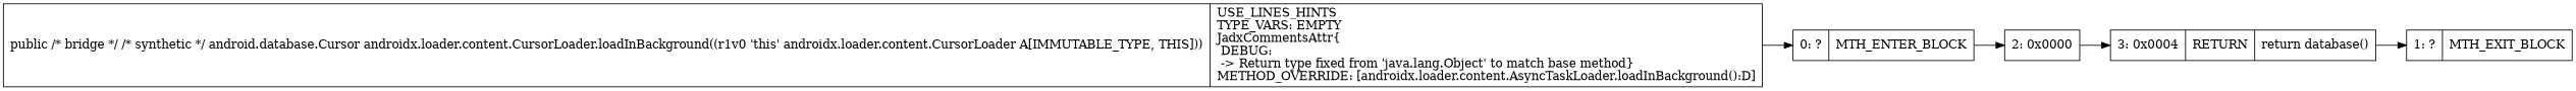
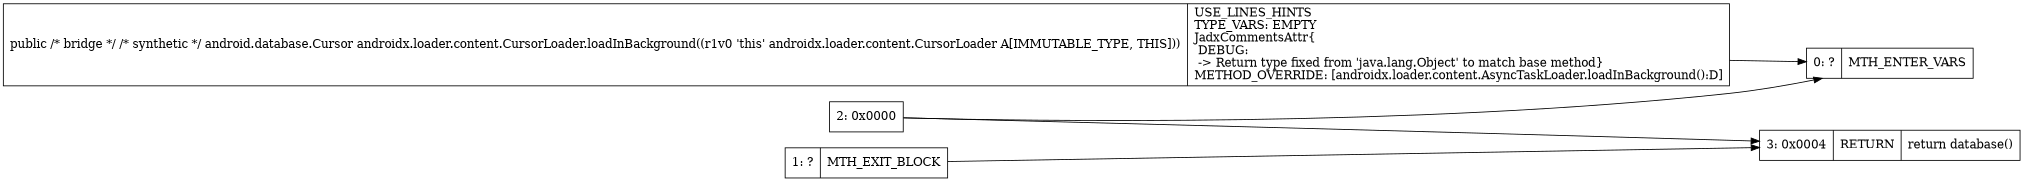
  digraph {
    rankdir=LR
    node [shape=record]
-   n1 [label="{0\:\ ?|MTH_ENTER_BLOCK\l}"]
+   n1 [label="{0\:\ ?|MTH_ENTER_VARS\l}"]
    n2 [label="{2\:\ 0x0000}"]
    n3 [label="{3\:\ 0x0004|RETURN\l|return database()\l}"]
    n4 [label="{1\:\ ?|MTH_EXIT_BLOCK\l}"]
    n5 [label="{public \/* bridge *\/ \/* synthetic *\/ android.database.Cursor androidx.loader.content.CursorLoader.loadInBackground((r1v0 'this' androidx.loader.content.CursorLoader A[IMMUTABLE_TYPE, THIS]))  | USE_LINES_HINTS\lTYPE_VARS: EMPTY\lJadxCommentsAttr\{\l DEBUG: \l \-\> Return type fixed from 'java.lang.Object' to match base method\}\lMETHOD_OVERRIDE: [androidx.loader.content.AsyncTaskLoader.loadInBackground():D]\l}"]
-   n1 -> n2
+   n2 -> n1
    n2 -> n3
-   n3 -> n4
+   n4 -> n3
    n5 -> n1
  }
